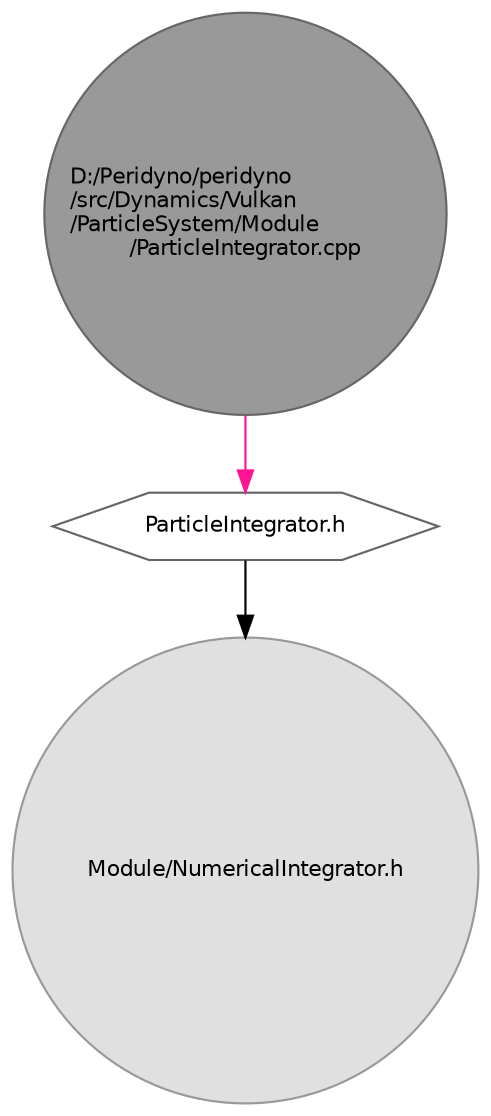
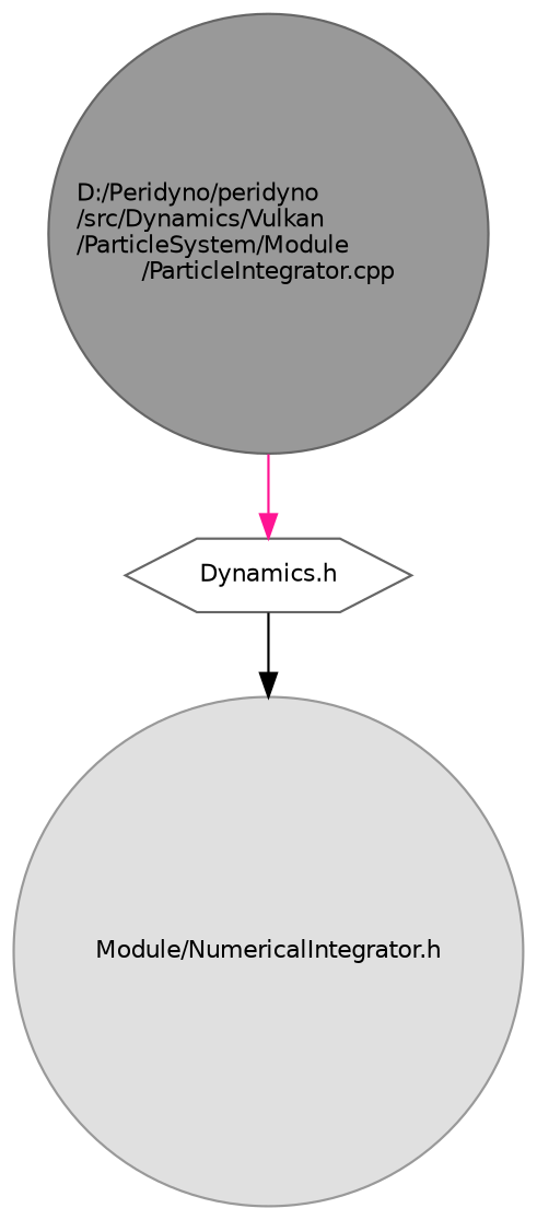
  digraph {
    node [fontname=Helvetica fontsize=10 shape=circle style=filled]
    edge [fontname=Helvetica fontsize=10 labelfontname=Helvetica labelfontsize=10 style=solid]
    n1 [color=gray40 fillcolor=grey60 fontcolor=black height=0.2 label="D:/Peridyno/peridyno\l/src/Dynamics/Vulkan\l/ParticleSystem/Module\l/ParticleIntegrator.cpp" width=0.4]
-   n2 [color=grey40 fillcolor=white height=0.2 label="ParticleIntegrator.h" shape=hexagon width=0.4]
+   n2 [color=grey40 fillcolor=white height=0.2 label="Dynamics.h" shape=hexagon width=0.4]
    n3 [color=grey60 fillcolor="#E0E0E0" height=0.2 label="Module/NumericalIntegrator.h" width=0.4]
    n1 -> n2 [color=deeppink]
    n2 -> n3 [color=black]
  }
